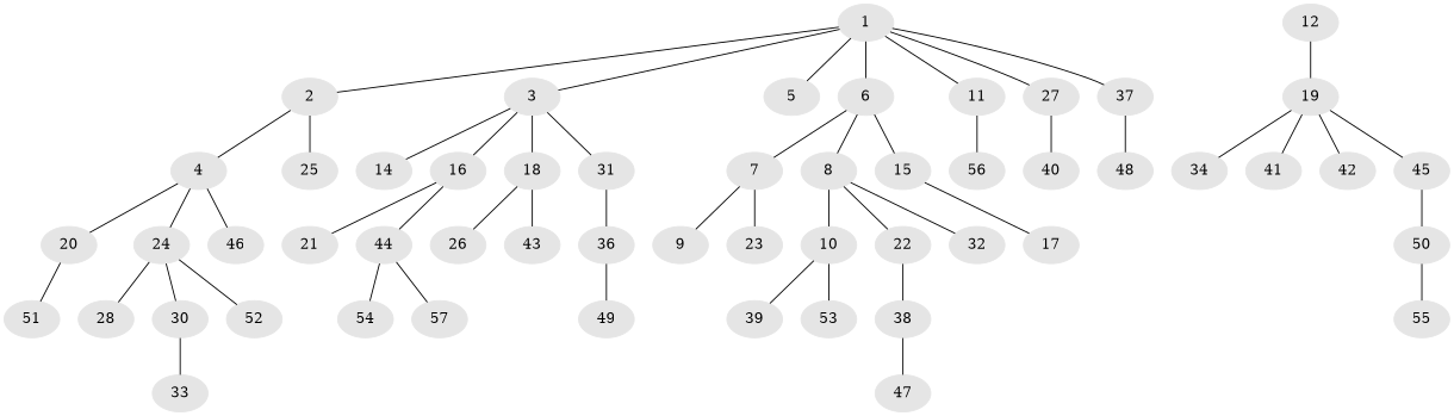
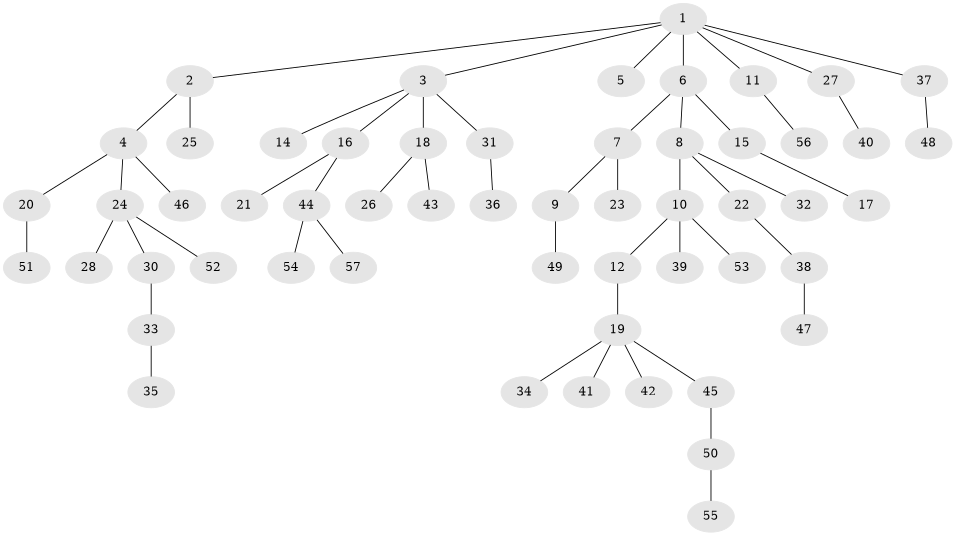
  graph {
    fontname="DejaVu Serif"
    node [color=gray90 fontname="DejaVu Serif" style=filled]
    edge [fontname="DejaVu Serif"]
    1
    2
    3
    5
    6
    11
    27
    37
    4
    25
    14
    16
    18
    31
    7
    8
    15
    56
    40
    48
    20
    24
    46
    21
    44
    26
    43
    36
    51
    28
    30
    52
    9
    23
    10
    22
    32
    17
    12
    39
    53
    38
    19
    34
    41
    42
    45
    54
    57
    50
    47
    33
+   35
    49
    55
    1 -- 2
    1 -- 3
    1 -- 5
    1 -- 6
    1 -- 11
    1 -- 27
    1 -- 37
    2 -- 4
    2 -- 25
    3 -- 14
    3 -- 16
    3 -- 18
    3 -- 31
    6 -- 7
    6 -- 8
    6 -- 15
    11 -- 56
    27 -- 40
    37 -- 48
    4 -- 20
    4 -- 24
    4 -- 46
    16 -- 21
    16 -- 44
    18 -- 26
    18 -- 43
    31 -- 36
    7 -- 9
    7 -- 23
    8 -- 10
    8 -- 22
    8 -- 32
    15 -- 17
    20 -- 51
    24 -- 28
    24 -- 30
    24 -- 52
    44 -- 54
    44 -- 57
-   36 -- 49
+   9 -- 49
    30 -- 33
+   10 -- 12
    10 -- 39
    10 -- 53
    22 -- 38
    12 -- 19
    38 -- 47
    19 -- 34
    19 -- 41
    19 -- 42
    19 -- 45
    45 -- 50
    50 -- 55
+   33 -- 35
  }
